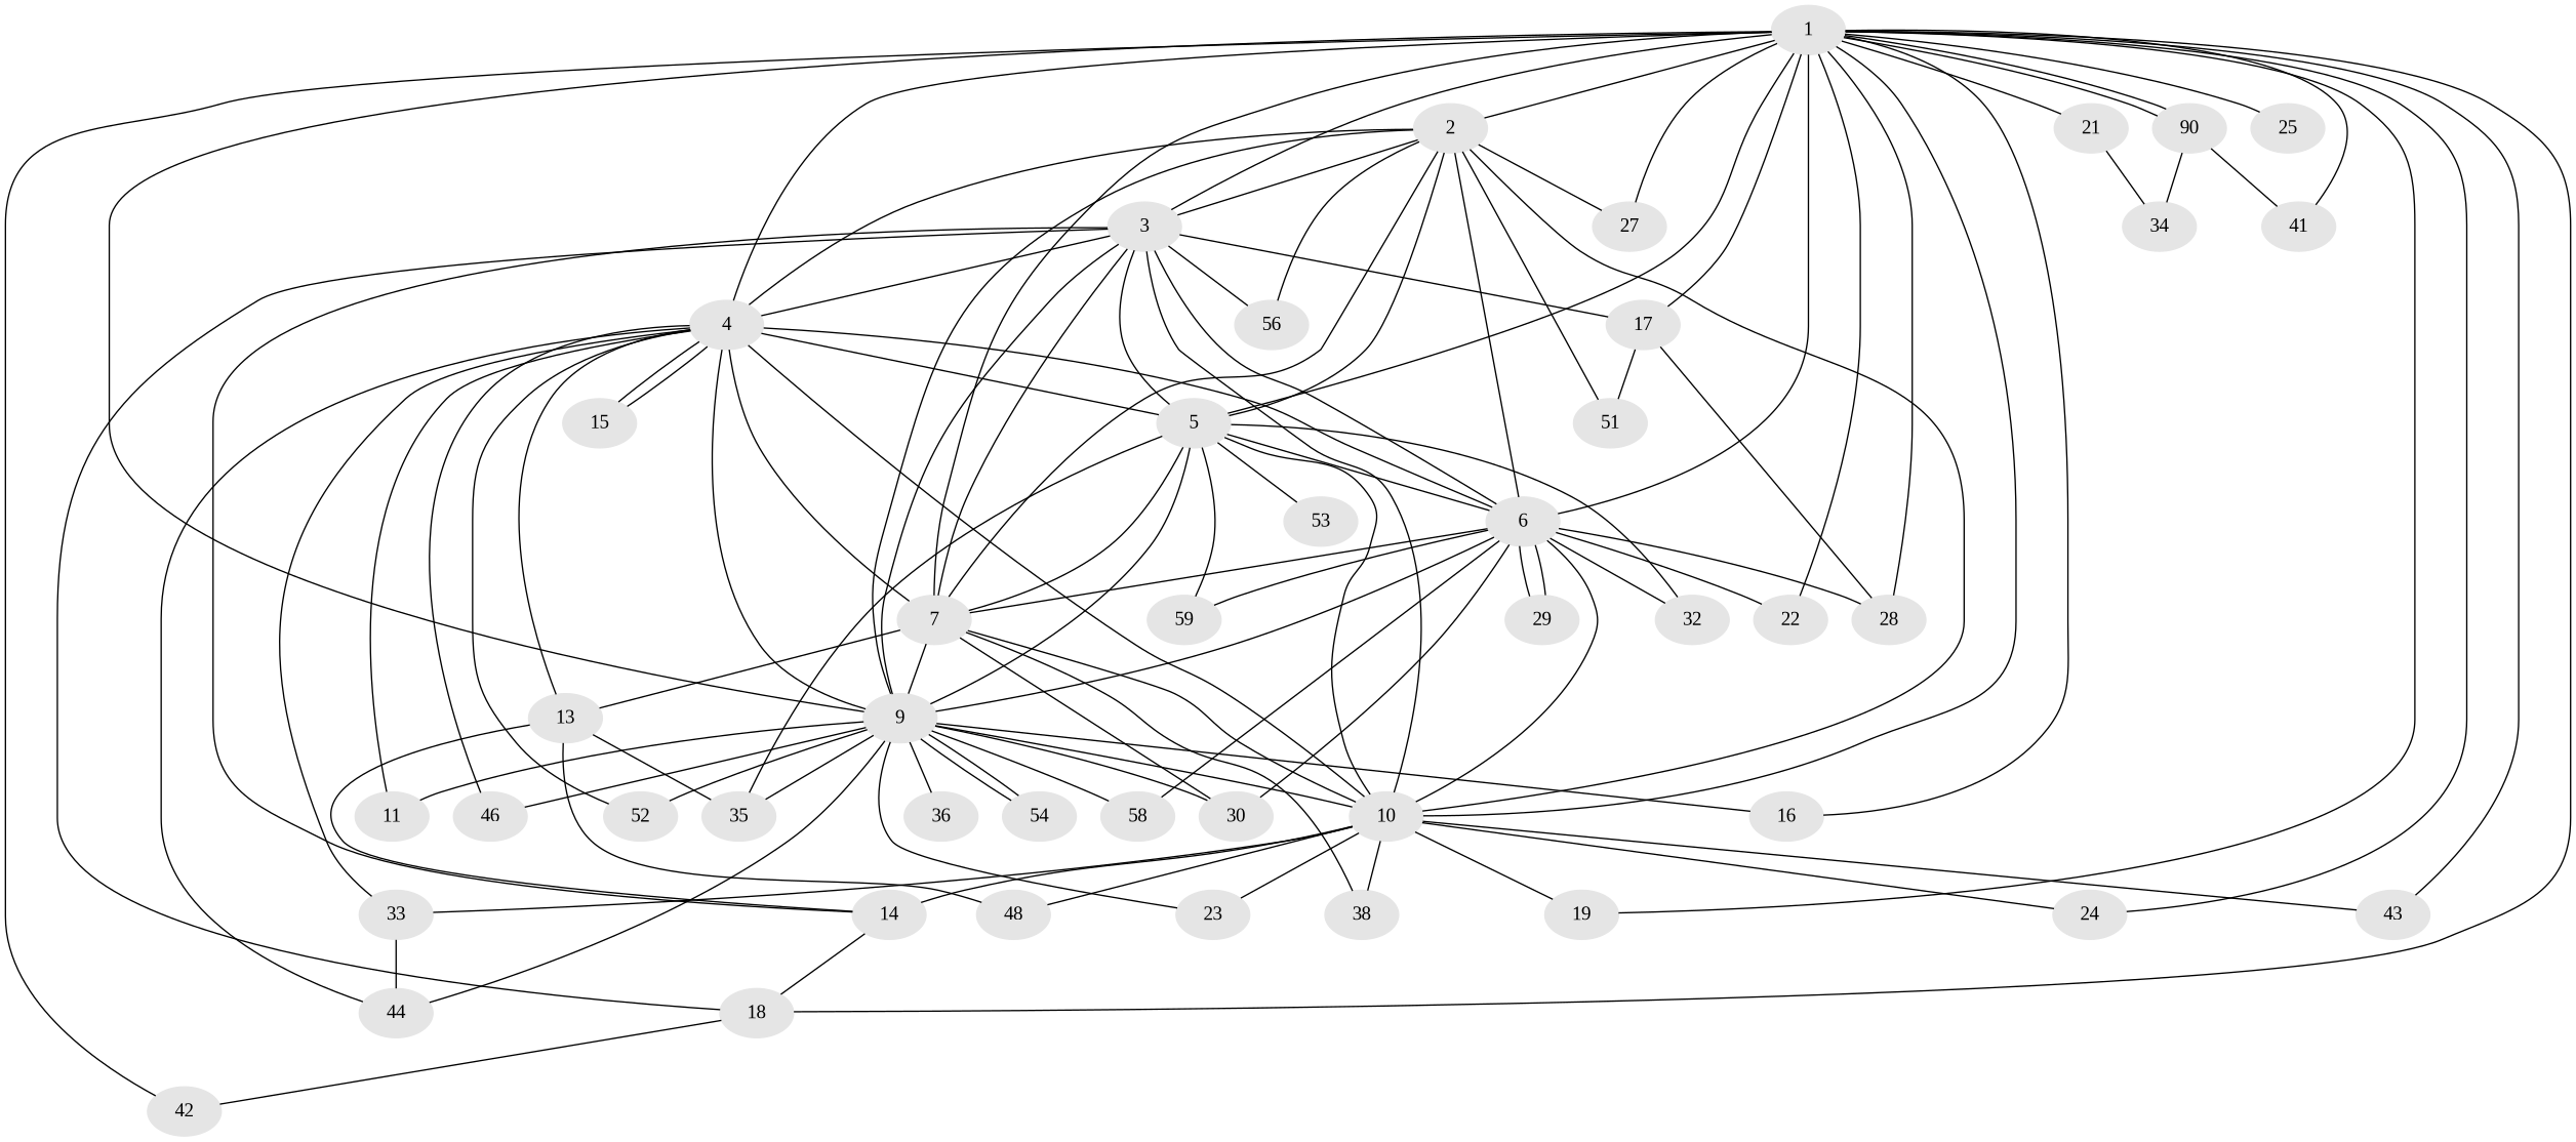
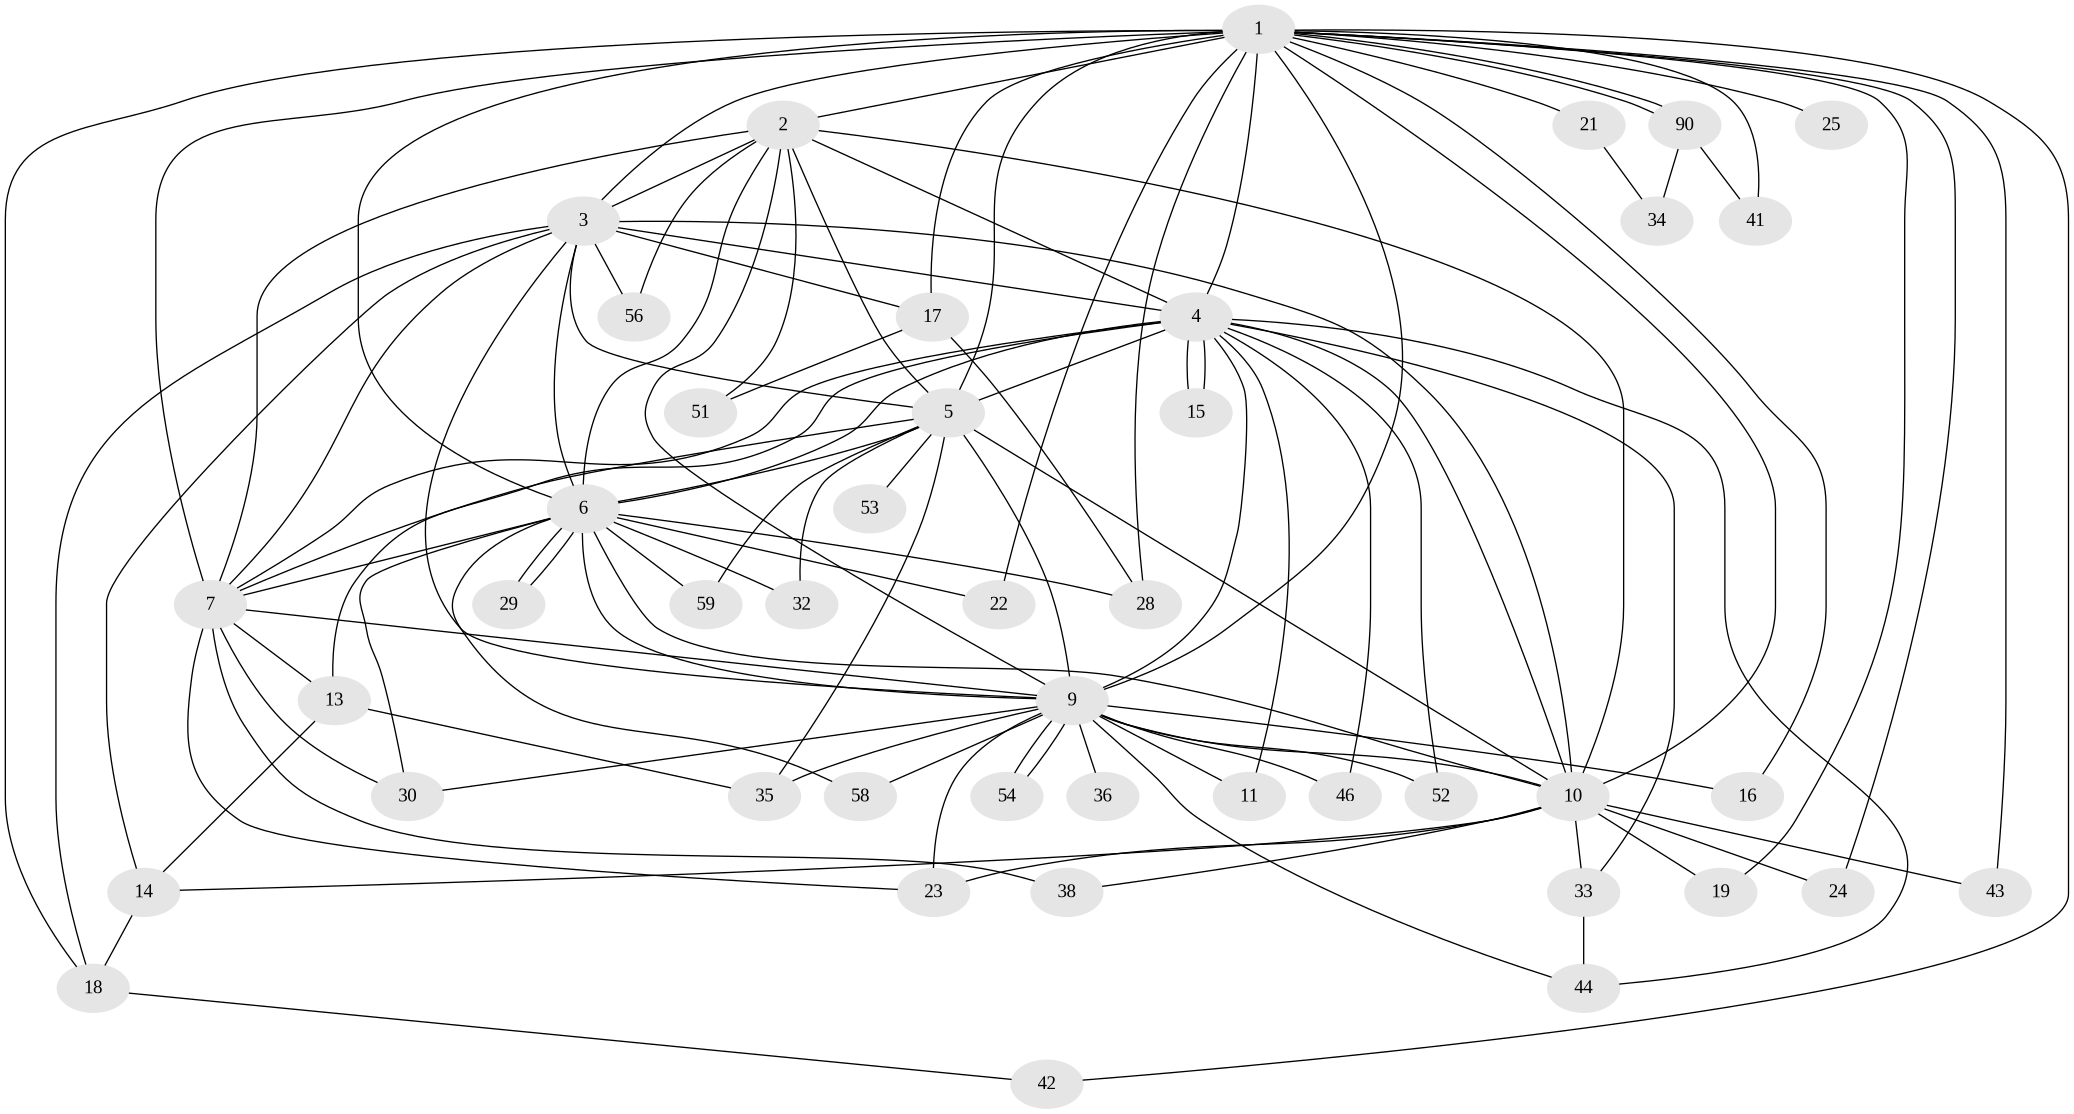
  graph {
    fontname="Liberation Serif"
    node [color=gray90 fontname="Liberation Serif" style=filled]
    edge [fontname="Liberation Serif"]
    1 [super="+8"]
    2 [super="+12"]
    3 [super="+55"]
    4 [super="+45"]
    5 [super="+50"]
    6 [super="+36"]
    7 [super="+47"]
    9 [super="+26"]
    10 [super="+49"]
    16
    17
    18
    19
    n14 [label=90]
    21
    22
    24
    25
-   27
    28 [super="+39"]
    41
    42
    43
    51
    56
    14 [super="+35"]
    11
    13
    15
    33
    44 [super="+57"]
    46
    52
    n34 [label=35 super="+40"]
    32
    53
    59
    29
    58
    30
    38
    23
    n43 [label=36]
    54
-   48
    34
    1 -- 2 [weight=2]
    1 -- 3 [weight=2]
    1 -- 4 [weight=2]
    1 -- 5 [weight=2]
    1 -- 6 [weight=3]
    1 -- 7 [weight=2]
    1 -- 9 [weight=3]
    1 -- 10 [weight=2]
    1 -- 16
    1 -- 17
    1 -- 18
    1 -- 19
    1 -- n14
    1 -- n14
    1 -- 21 [weight=2]
    1 -- 22
    1 -- 24
    1 -- 25
-   1 -- 27
    1 -- 28
    1 -- 41
    1 -- 42
    1 -- 43
    2 -- 3
    2 -- 4
    2 -- 5
    2 -- 6 [weight=2]
    2 -- 7
    2 -- 9
    2 -- 10
-   2 -- 27
    2 -- 51
    2 -- 56
    3 -- 4
    3 -- 5
    3 -- 6
    3 -- 7
    3 -- 9
    3 -- 10 [weight=2]
    3 -- 17
    3 -- 18
    3 -- 56
    3 -- 14
    4 -- 5
    4 -- 6 [weight=2]
    4 -- 7 [weight=2]
    4 -- 9
    4 -- 10
    4 -- 11
    4 -- 13
    4 -- 15
    4 -- 15
    4 -- 33
    4 -- 44
    4 -- 46
    4 -- 52
    5 -- 6
    5 -- 7
    5 -- 9 [weight=2]
    5 -- 10
    5 -- n34
    5 -- 32
    5 -- 53
    5 -- 59
    6 -- 7
    6 -- 9
    6 -- 10
    6 -- 22
    6 -- 28
    6 -- 32
    6 -- 59
    6 -- 29
    6 -- 29
    6 -- 58
    6 -- 30
    7 -- 9
-   7 -- 10
+   7 -- 23
    7 -- 13
    7 -- 30
    7 -- 38
    9 -- 10
    9 -- 16
    9 -- 11
    9 -- 44
    9 -- 46
    9 -- 52
    9 -- n34
    9 -- 58
    9 -- 30
    9 -- 23
    9 -- n43 [weight=2]
    9 -- 54
    9 -- 54
    10 -- 19
    10 -- 24
    10 -- 43
    10 -- 14
    10 -- 33
    10 -- 38
    10 -- 23
-   10 -- 48
    17 -- 28
    17 -- 51
    18 -- 42
    n14 -- 41
    n14 -- 34
    21 -- 34
    14 -- 18
    13 -- 14
    13 -- n34
-   13 -- 48
    33 -- 44
  }
